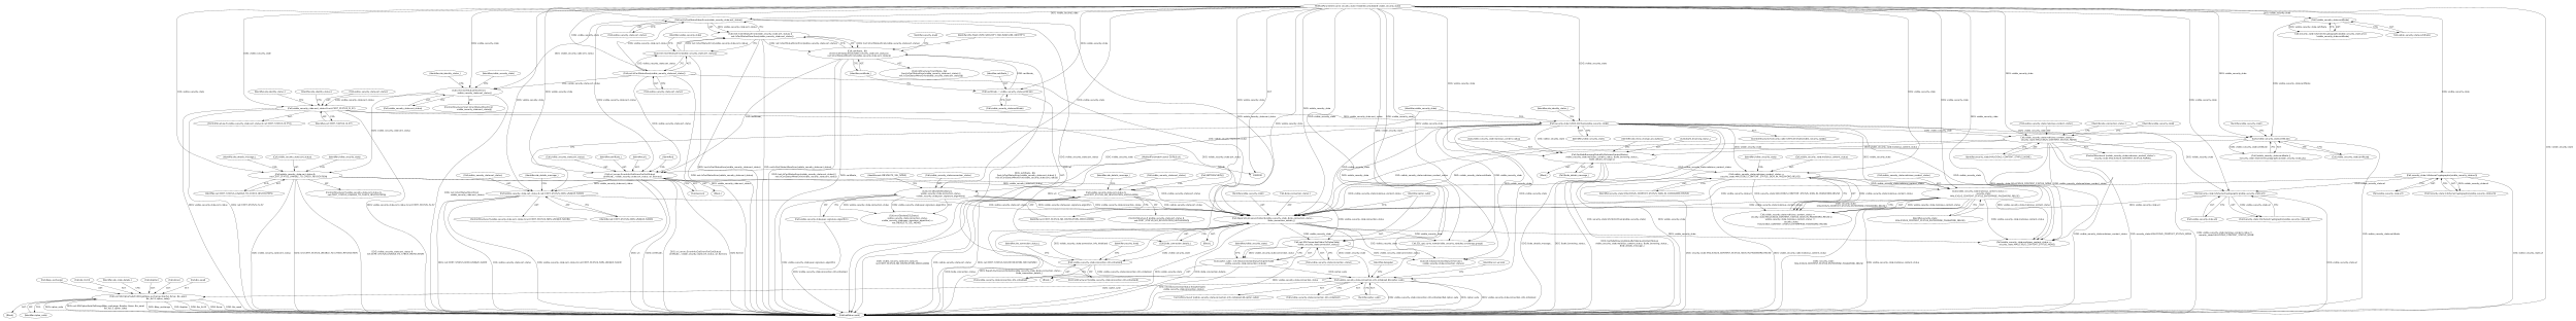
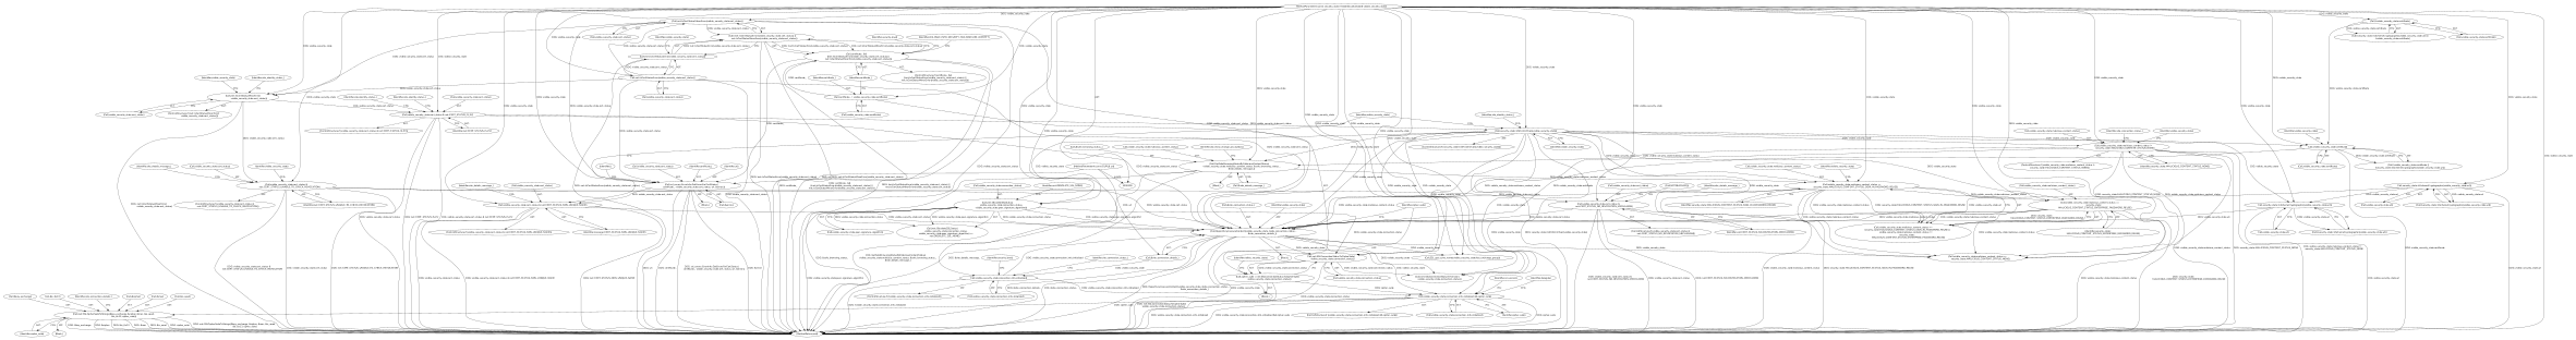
  digraph {
    fontname=Nunito
    node [fontname=Nunito]
    edge [fontname=Nunito]
    n1 [label="(Call,visible_security_state.connection_info_initialized && cipher_suite)"]
    n2 [label="(Call,net::SSLCipherSuiteToStrings(&key_exchange, &cipher, &mac, &is_aead,\n                                 &is_tls13, cipher_suite))"]
    n3 [label="(ControlStructure,if (visible_security_state.connection_info_initialized && cipher_suite))"]
    n4 [label="(Call,visible_security_state.connection_info_initialized)"]
    n5 [label="(Identifier,cipher_suite)"]
    n6 [label="(MethodReturn,void)"]
    n7 [label="(Block,)"]
    n8 [label="(Identifier,cipher_suite)"]
    n9 [label="(Call,ReportAnyInsecureContent(visible_security_state, &site_connection_status_,\n                             &site_connection_details_))"]
    n10 [label="(Call,net::SSLConnectionStatusToCipherSuite(\n      visible_security_state.connection_status))"]
    n11 [label="(Call,&site_connection_details_)"]
    n12 [label="(Block,)"]
    n13 [label="(Call,net::SSLConnectionStatusToVersion(\n        visible_security_state.connection_status))"]
    n14 [label="(Call,visible_security_state.malicious_content_status ==\n          security_state::MALICIOUS_CONTENT_STATUS_NONE)"]
    n15 [label="(Call,SSL_get_curve_name(visible_security_state.key_exchange_group))"]
    n16 [label="(Call,cipher_suite = net::SSLConnectionStatusToCipherSuite(\n      visible_security_state.connection_status))"]
    n17 [label="(Call,visible_security_state.connection_status)"]
    n18 [label="(Call,!visible_security_state.connection_info_initialized)"]
    n19 [label="(Call,net::IsCertStatusMinorError(visible_security_state.cert_status))"]
    n20 [label="(Call,net::IsCertStatusMinorError(\n                   visible_security_state.cert_status))"]
    n21 [label="(Call,ssl_errors::ErrorInfo::GetErrorsForCertStatus(\n         certificate_, visible_security_state.cert_status, url, &errors))"]
    n22 [label="(Call,!net::IsCertStatusError(visible_security_state.cert_status) ||\n       net::IsCertStatusMinorError(visible_security_state.cert_status))"]
    n23 [label="(Call,visible_security_state.cert_status)"]
    n24 [label="(Call,visible_security_state.cert_status &\n           net::CERT_STATUS_UNABLE_TO_CHECK_REVOCATION)"]
    n25 [label="(Call,visible_security_state.cert_status & net::CERT_STATUS_IS_EV)"]
    n26 [label="(Call,visible_security_state.cert_status)"]
    n27 [label="(ControlStructure,if (net::IsCertStatusMinorError(\n                   visible_security_state.cert_status)))"]
    n28 [label="(Call,visible_security_state.cert_status & net::CERT_STATUS_NON_UNIQUE_NAME)"]
    n29 [label="(Call,&errors)"]
    n30 [label="(Block,)"]
    n31 [label="(Call,!net::IsCertStatusError(visible_security_state.cert_status))"]
    n32 [label="(Call,certificate_ &&\n      (!net::IsCertStatusError(visible_security_state.cert_status) ||\n       net::IsCertStatusMinorError(visible_security_state.cert_status)))"]
    n33 [label="(Call,net::IsCertStatusError(visible_security_state.cert_status))"]
    n34 [label="(Call,visible_security_state.cert_status)"]
    n35 [label="(MethodParameterIn,const security_state::VisibleSecurityState& visible_security_state)"]
    n36 [label="(Call,security_state::IsSHA1InChain(visible_security_state))"]
    n37 [label="(Call,visible_security_state.malicious_content_status ==\n             security_state::MALICIOUS_CONTENT_STATUS_SIGN_IN_PASSWORD_REUSE)"]
    n38 [label="(Call,GetSafeBrowsingStatusByMaliciousContentStatus(\n        visible_security_state.malicious_content_status, &safe_browsing_status_,\n        &site_details_message_))"]
    n39 [label="(Call,visible_security_state.malicious_content_status !=\n      security_state::MALICIOUS_CONTENT_STATUS_NONE)"]
    n40 [label="(Call,!visible_security_state.certificate)"]
    n41 [label="(Call,!visible_security_state.certificate)"]
    n42 [label="(Call,net::ObsoleteSSLStatus(\n            visible_security_state.connection_status,\n            visible_security_state.peer_signature_algorithm))"]
    n43 [label="(Call,security_state::IsSchemeCryptographic(visible_security_state.url))"]
    n44 [label="(Call,security_state::IsSchemeCryptographic(visible_security_state.url))"]
    n45 [label="(Call,visible_security_state.cert_status &\n                  net::CERT_STATUS_NO_REVOCATION_MECHANISM)"]
    n46 [label="(Call,certificate_ = visible_security_state.certificate)"]
    n47 [label="(Call,visible_security_state.malicious_content_status ==\n             security_state::\n                 MALICIOUS_CONTENT_STATUS_ENTERPRISE_PASSWORD_REUSE)"]
    1000100
    n49 [label="(Identifier,net::CERT_STATUS_UNABLE_TO_CHECK_REVOCATION)"]
    n50 [label="(ControlStructure,if (visible_security_state.cert_status &\n           net::CERT_STATUS_UNABLE_TO_CHECK_REVOCATION))"]
    n51 [label="(ControlStructure,if (!visible_security_state.connection_info_initialized))"]
    n52 [label="(Call,visible_security_state.connection_info_initialized)"]
    n53 [label="(Identifier,visible_security_state)"]
    n54 [label="(ControlStructure,if (security_state::IsSHA1InChain(visible_security_state)))"]
    n55 [label="(Identifier,net::CERT_STATUS_IS_EV)"]
    n56 [label="(ControlStructure,if (visible_security_state.cert_status & net::CERT_STATUS_IS_EV))"]
    n57 [label="(Call,visible_security_state.malicious_content_status ==\n             security_state::MALICIOUS_CONTENT_STATUS_SIGN_IN_PASSWORD_REUSE ||\n         visible_security_state.malicious_content_status ==\n             security_state::\n                 MALICIOUS_CONTENT_STATUS_ENTERPRISE_PASSWORD_REUSE)"]
    n58 [label="(Identifier,security_state::MALICIOUS_CONTENT_STATUS_SIGN_IN_PASSWORD_REUSE)"]
    n59 [label="(Call,&site_details_message_)"]
    n60 [label="(Block,)"]
    n61 [label="(ControlStructure,if (visible_security_state.malicious_content_status !=\n      security_state::MALICIOUS_CONTENT_STATUS_NONE))"]
    n62 [label="(Identifier,security_state::MALICIOUS_CONTENT_STATUS_NONE)"]
    n63 [label="(Call,visible_security_state.certificate)"]
    n64 [label="(Call,!visible_security_state.certificate ||\n      !security_state::IsSchemeCryptographic(visible_security_state.url))"]
    n65 [label="(Call,!security_state::IsSchemeCryptographic(visible_security_state.url) ||\n         !visible_security_state.certificate)"]
    n66 [label="(Call,visible_security_state.certificate)"]
    n67 [label="(Call,net::ObsoleteSSLStatus(\n            visible_security_state.connection_status,\n            visible_security_state.peer_signature_algorithm) ==\n        net::OBSOLETE_SSL_NONE)"]
    n68 [label="(Call,visible_security_state.peer_signature_algorithm)"]
    n69 [label="(Call,!security_state::IsSchemeCryptographic(visible_security_state.url))"]
    n70 [label="(Call,visible_security_state.url)"]
    n71 [label="(Call,visible_security_state.url)"]
    n72 [label="(Call,!security_state::IsSchemeCryptographic(visible_security_state.url))"]
    n73 [label="(ControlStructure,if (visible_security_state.cert_status &\n                  net::CERT_STATUS_NO_REVOCATION_MECHANISM))"]
    n74 [label="(Identifier,net::CERT_STATUS_NO_REVOCATION_MECHANISM)"]
    n75 [label="(ControlStructure,if (visible_security_state.cert_status & net::CERT_STATUS_NON_UNIQUE_NAME))"]
-   n76 [label="(Identifier,net::CERT_STATUS_NON_UNIQUE_NAME)"]
+   n76 [label="(Identifier,message::CERT_STATUS_NON_UNIQUE_NAME)"]
    n77 [label="(Call,visible_security_state.certificate)"]
    n78 [label="(Block,)"]
    n79 [label="(Identifier,security_state::\n                 MALICIOUS_CONTENT_STATUS_ENTERPRISE_PASSWORD_REUSE)"]
    n80 [label="(ControlStructure,if (certificate_ &&\n      (!net::IsCertStatusError(visible_security_state.cert_status) ||\n       net::IsCertStatusMinorError(visible_security_state.cert_status))))"]
    n81 [label="(Identifier,certificate_)"]
    n82 [label="(MethodParameterIn,const GURL& url)"]
    n83 [label="(Identifier,visible_security_state)"]
    n84 [label="(Call,&is_tls13)"]
    n85 [label="(Identifier,certificate_)"]
    n86 [label="(Call,NOTREACHED())"]
    n87 [label="(Identifier,ssl_version)"]
    n88 [label="(Identifier,visible_security_state)"]
    n89 [label="(Identifier,site_connection_status_)"]
    n90 [label="(Identifier,visible_security_state)"]
    n91 [label="(Call,visible_security_state.cert_status)"]
    n92 [label="(Call,&site_connection_status_)"]
-   n93 [label="(Identifier,site_state_details_)"]
+   n93 [label="(Identifier,site_connection_details_)"]
    n94 [label="(Identifier,net::OBSOLETE_SSL_NONE)"]
    n95 [label="(Identifier,visible_security_state)"]
    n96 [label="(Identifier,site_details_message_)"]
    n97 [label="(Identifier,visible_security_state)"]
    n98 [label="(Identifier,security_level)"]
    n99 [label="(Call,visible_security_state.cert_status)"]
    n100 [label="(Call,visible_security_state.cert_status)"]
    n101 [label="(Call,&cipher)"]
    n102 [label="(Identifier,IDS_PAGE_INFO_SECURITY_TAB_INSECURE_IDENTITY)"]
    n103 [label="(Call,visible_security_state.connection_status)"]
    n104 [label="(Identifier,url)"]
    n105 [label="(Identifier,i)"]
    n106 [label="(Identifier,site_connection_status_)"]
    n107 [label="(Identifier,site_identity_status_)"]
    n108 [label="(Call,visible_security_state.malicious_content_status)"]
    n109 [label="(Call,&mac)"]
    n110 [label="(Identifier,delegate)"]
    n111 [label="(Identifier,site_identity_status_)"]
    n112 [label="(Identifier,cipher_suite)"]
    n113 [label="(Identifier,certificate_)"]
    n114 [label="(Identifier,visible_security_state)"]
    n115 [label="(Identifier,site_identity_status_)"]
    n116 [label="(Identifier,site_details_message_)"]
    n117 [label="(Call,visible_security_state.malicious_content_status)"]
    n118 [label="(Call,visible_security_state.cert_status)"]
    n119 [label="(Call,&is_aead)"]
    n120 [label="(Identifier,visible_security_state)"]
    n121 [label="(Call,visible_security_state.malicious_content_status)"]
    n122 [label="(Identifier,security_level)"]
    n123 [label="(Identifier,old_show_change_pw_buttons)"]
    n124 [label="(Identifier,site_identity_status_)"]
    n125 [label="(Call,&key_exchange)"]
    n126 [label="(Call,visible_security_state.malicious_content_status)"]
    n127 [label="(Identifier,visible_security_state)"]
    n128 [label="(Call,&safe_browsing_status_)"]
    n129 [label="(Identifier,visible_security_state)"]
    n130 [label="(Call,visible_security_state.cert_status)"]
    n131 [label="(Identifier,site_details_message_)"]
    n1 -> n2 [label="DDG: cipher_suite"]
    n1 -> n3 [label="AST: "]
    n1 -> n4 [label="CFG: "]
    n1 -> n5 [label="CFG: "]
    n1 -> n6 [label="DDG: visible_security_state.connection_info_initialized && cipher_suite"]
    n1 -> n6 [label="DDG: cipher_suite"]
    n1 -> n6 [label="DDG: visible_security_state.connection_info_initialized"]
    n2 -> n6 [label="DDG: &mac"]
    n2 -> n6 [label="DDG: &is_aead"]
    n2 -> n6 [label="DDG: cipher_suite"]
    n2 -> n6 [label="DDG: net::SSLCipherSuiteToStrings(&key_exchange, &cipher, &mac, &is_aead,\n                                 &is_tls13, cipher_suite)"]
    n2 -> n6 [label="DDG: &key_exchange"]
    n2 -> n6 [label="DDG: &cipher"]
    n2 -> n6 [label="DDG: &is_tls13"]
    n2 -> n7 [label="AST: "]
    n2 -> n8 [label="CFG: "]
    n4 -> n1 [label="AST: "]
    n5 -> n1 [label="AST: "]
    n8 -> n2 [label="AST: "]
    n9 -> n1 [label="DDG: visible_security_state"]
    n9 -> n6 [label="DDG: visible_security_state"]
    n9 -> n6 [label="DDG: &site_connection_details_"]
    n9 -> n6 [label="DDG: &site_connection_status_"]
    n9 -> n6 [label="DDG: ReportAnyInsecureContent(visible_security_state, &site_connection_status_,\n                             &site_connection_details_)"]
    n9 -> n10 [label="DDG: visible_security_state"]
    n9 -> n11 [label="CFG: "]
    n9 -> n12 [label="AST: "]
    n9 -> n13 [label="DDG: visible_security_state"]
    n9 -> n14 [label="DDG: visible_security_state"]
    n9 -> n15 [label="DDG: visible_security_state"]
    n10 -> n6 [label="DDG: visible_security_state.connection_status"]
    n10 -> n13 [label="DDG: visible_security_state.connection_status"]
    n10 -> n16 [label="AST: "]
    n10 -> n16 [label="DDG: visible_security_state.connection_status"]
    n10 -> n17 [label="CFG: "]
    n11 -> n9 [label="AST: "]
    n11 -> n18 [label="DDG: visible_security_state"]
    n16 -> n1 [label="DDG: cipher_suite"]
    n16 -> n6 [label="DDG: net::SSLConnectionStatusToCipherSuite(\n      visible_security_state.connection_status)"]
    n16 -> n10 [label="CFG: "]
    n16 -> n78 [label="AST: "]
    n17 -> n10 [label="AST: "]
    n18 -> n1 [label="DDG: visible_security_state.connection_info_initialized"]
-   n68 -> n6 [label="DDG: !visible_security_state.connection_info_initialized"]
+   n18 -> n6 [label="DDG: !visible_security_state.connection_info_initialized"]
    n18 -> n9 [label="DDG: visible_security_state.connection_info_initialized"]
    n18 -> n51 [label="AST: "]
    n18 -> n52 [label="CFG: "]
    n19 -> n6 [label="DDG: visible_security_state.cert_status"]
    n19 -> n9 [label="DDG: visible_security_state.cert_status"]
    n19 -> n20 [label="DDG: visible_security_state.cert_status"]
    n19 -> n21 [label="DDG: visible_security_state.cert_status"]
    n19 -> n22 [label="AST: "]
    n19 -> n22 [label="DDG: visible_security_state.cert_status"]
    n19 -> n23 [label="CFG: "]
    n20 -> n6 [label="DDG: net::IsCertStatusMinorError(\n                   visible_security_state.cert_status)"]
    n20 -> n24 [label="DDG: visible_security_state.cert_status"]
    n20 -> n25 [label="DDG: visible_security_state.cert_status"]
    n20 -> n26 [label="CFG: "]
    n20 -> n27 [label="AST: "]
    n21 -> n6 [label="DDG: ssl_errors::ErrorInfo::GetErrorsForCertStatus(\n         certificate_, visible_security_state.cert_status, url, &errors)"]
    n21 -> n6 [label="DDG: &errors"]
    n21 -> n6 [label="DDG: url"]
    n21 -> n6 [label="DDG: certificate_"]
    n21 -> n28 [label="DDG: visible_security_state.cert_status"]
    n21 -> n29 [label="CFG: "]
    n21 -> n30 [label="AST: "]
    n22 -> n6 [label="DDG: !net::IsCertStatusError(visible_security_state.cert_status)"]
    n22 -> n6 [label="DDG: net::IsCertStatusMinorError(visible_security_state.cert_status)"]
    n22 -> n19 [label="CFG: "]
    n22 -> n31 [label="CFG: "]
    n22 -> n32 [label="AST: "]
    n22 -> n32 [label="DDG: !net::IsCertStatusError(visible_security_state.cert_status)"]
    n22 -> n32 [label="DDG: net::IsCertStatusMinorError(visible_security_state.cert_status)"]
    n23 -> n19 [label="AST: "]
    n24 -> n6 [label="DDG: visible_security_state.cert_status"]
    n24 -> n6 [label="DDG: net::CERT_STATUS_UNABLE_TO_CHECK_REVOCATION"]
    n24 -> n6 [label="DDG: visible_security_state.cert_status &\n           net::CERT_STATUS_UNABLE_TO_CHECK_REVOCATION"]
    n24 -> n9 [label="DDG: visible_security_state.cert_status"]
    n24 -> n45 [label="DDG: visible_security_state.cert_status"]
    n24 -> n49 [label="CFG: "]
    n24 -> n50 [label="AST: "]
    n25 -> n6 [label="DDG: visible_security_state.cert_status"]
    n25 -> n6 [label="DDG: net::CERT_STATUS_IS_EV"]
    n25 -> n6 [label="DDG: visible_security_state.cert_status & net::CERT_STATUS_IS_EV"]
    n25 -> n9 [label="DDG: visible_security_state.cert_status"]
    n25 -> n36 [label="DDG: visible_security_state.cert_status"]
    n25 -> n55 [label="CFG: "]
    n25 -> n56 [label="AST: "]
    n26 -> n20 [label="AST: "]
    n28 -> n6 [label="DDG: visible_security_state.cert_status"]
    n28 -> n6 [label="DDG: visible_security_state.cert_status & net::CERT_STATUS_NON_UNIQUE_NAME"]
    n28 -> n6 [label="DDG: net::CERT_STATUS_NON_UNIQUE_NAME"]
    n28 -> n9 [label="DDG: visible_security_state.cert_status"]
    n28 -> n75 [label="AST: "]
    n28 -> n76 [label="CFG: "]
    n29 -> n21 [label="AST: "]
    n31 -> n6 [label="DDG: net::IsCertStatusError(visible_security_state.cert_status)"]
    n31 -> n22 [label="AST: "]
    n31 -> n22 [label="DDG: net::IsCertStatusError(visible_security_state.cert_status)"]
    n31 -> n33 [label="CFG: "]
    n32 -> n6 [label="DDG: certificate_ &&\n      (!net::IsCertStatusError(visible_security_state.cert_status) ||\n       net::IsCertStatusMinorError(visible_security_state.cert_status))"]
    n32 -> n6 [label="DDG: !net::IsCertStatusError(visible_security_state.cert_status) ||\n       net::IsCertStatusMinorError(visible_security_state.cert_status)"]
    n32 -> n6 [label="DDG: certificate_"]
    n32 -> n21 [label="DDG: certificate_"]
    n32 -> n22 [label="CFG: "]
    n32 -> n80 [label="AST: "]
    n32 -> n81 [label="CFG: "]
    n33 -> n6 [label="DDG: visible_security_state.cert_status"]
    n33 -> n9 [label="DDG: visible_security_state.cert_status"]
    n33 -> n19 [label="DDG: visible_security_state.cert_status"]
    n33 -> n20 [label="DDG: visible_security_state.cert_status"]
    n33 -> n21 [label="DDG: visible_security_state.cert_status"]
    n33 -> n31 [label="AST: "]
    n33 -> n31 [label="DDG: visible_security_state.cert_status"]
    n33 -> n34 [label="CFG: "]
    n34 -> n33 [label="AST: "]
    n35 -> n1 [label="DDG: visible_security_state"]
    n35 -> n6 [label="DDG: visible_security_state"]
    n35 -> n9 [label="DDG: visible_security_state"]
    n35 -> n10 [label="DDG: visible_security_state"]
    n35 -> n13 [label="DDG: visible_security_state"]
    n35 -> n14 [label="DDG: visible_security_state"]
    n35 -> n15 [label="DDG: visible_security_state"]
    n35 -> n18 [label="DDG: visible_security_state"]
    n35 -> n19 [label="DDG: visible_security_state"]
    n35 -> n20 [label="DDG: visible_security_state"]
    n35 -> n21 [label="DDG: visible_security_state"]
    n35 -> n24 [label="DDG: visible_security_state"]
    n35 -> n25 [label="DDG: visible_security_state"]
    n35 -> n28 [label="DDG: visible_security_state"]
    n35 -> n33 [label="DDG: visible_security_state"]
    n35 -> n36 [label="DDG: visible_security_state"]
    n35 -> n37 [label="DDG: visible_security_state"]
    n35 -> n38 [label="DDG: visible_security_state"]
    n35 -> n39 [label="DDG: visible_security_state"]
    n35 -> n40 [label="DDG: visible_security_state"]
    n35 -> n41 [label="DDG: visible_security_state"]
    n35 -> n42 [label="DDG: visible_security_state"]
    n35 -> n43 [label="DDG: visible_security_state"]
    n35 -> n44 [label="DDG: visible_security_state"]
    n35 -> n45 [label="DDG: visible_security_state"]
    n35 -> n46 [label="DDG: visible_security_state"]
    n35 -> n47 [label="DDG: visible_security_state"]
    n35 -> 1000100 [label="AST: "]
    n36 -> n1 [label="DDG: visible_security_state"]
    n36 -> n6 [label="DDG: security_state::IsSHA1InChain(visible_security_state)"]
    n36 -> n6 [label="DDG: visible_security_state"]
    n36 -> n9 [label="DDG: visible_security_state"]
    n36 -> n10 [label="DDG: visible_security_state"]
    n36 -> n13 [label="DDG: visible_security_state"]
    n36 -> n14 [label="DDG: visible_security_state"]
    n36 -> n15 [label="DDG: visible_security_state"]
    n36 -> n37 [label="DDG: visible_security_state"]
    n36 -> n38 [label="DDG: visible_security_state"]
    n36 -> n39 [label="DDG: visible_security_state"]
    n36 -> n40 [label="DDG: visible_security_state"]
    n36 -> n42 [label="DDG: visible_security_state"]
    n36 -> n43 [label="DDG: visible_security_state"]
    n36 -> n47 [label="DDG: visible_security_state"]
    n36 -> n53 [label="CFG: "]
    n36 -> n54 [label="AST: "]
    n37 -> n6 [label="DDG: security_state::MALICIOUS_CONTENT_STATUS_SIGN_IN_PASSWORD_REUSE"]
    n37 -> n6 [label="DDG: visible_security_state.malicious_content_status"]
    n37 -> n9 [label="DDG: visible_security_state.malicious_content_status"]
    n37 -> n14 [label="DDG: visible_security_state.malicious_content_status"]
    n37 -> n47 [label="DDG: visible_security_state.malicious_content_status"]
    n37 -> n57 [label="AST: "]
    n37 -> n57 [label="DDG: visible_security_state.malicious_content_status"]
    n37 -> n57 [label="DDG: security_state::MALICIOUS_CONTENT_STATUS_SIGN_IN_PASSWORD_REUSE"]
    n37 -> n58 [label="CFG: "]
    n38 -> n6 [label="DDG: &safe_browsing_status_"]
    n38 -> n6 [label="DDG: GetSafeBrowsingStatusByMaliciousContentStatus(\n        visible_security_state.malicious_content_status, &safe_browsing_status_,\n        &site_details_message_)"]
    n38 -> n6 [label="DDG: &site_details_message_"]
    n38 -> n37 [label="DDG: visible_security_state.malicious_content_status"]
    n38 -> n59 [label="CFG: "]
    n38 -> n60 [label="AST: "]
    n39 -> n6 [label="DDG: visible_security_state.malicious_content_status !=\n      security_state::MALICIOUS_CONTENT_STATUS_NONE"]
    n39 -> n6 [label="DDG: visible_security_state.malicious_content_status"]
    n39 -> n6 [label="DDG: security_state::MALICIOUS_CONTENT_STATUS_NONE"]
    n39 -> n9 [label="DDG: visible_security_state.malicious_content_status"]
    n39 -> n14 [label="DDG: visible_security_state.malicious_content_status"]
    n39 -> n14 [label="DDG: security_state::MALICIOUS_CONTENT_STATUS_NONE"]
    n39 -> n38 [label="DDG: visible_security_state.malicious_content_status"]
    n39 -> n61 [label="AST: "]
    n39 -> n62 [label="CFG: "]
    n40 -> n6 [label="DDG: visible_security_state.certificate"]
    n40 -> n9 [label="DDG: visible_security_state.certificate"]
    n40 -> n63 [label="CFG: "]
    n40 -> n64 [label="AST: "]
    n40 -> n64 [label="DDG: visible_security_state.certificate"]
    n41 -> n40 [label="DDG: visible_security_state.certificate"]
    n41 -> n65 [label="AST: "]
    n41 -> n65 [label="DDG: visible_security_state.certificate"]
    n41 -> n66 [label="CFG: "]
    n42 -> n6 [label="DDG: visible_security_state.peer_signature_algorithm"]
    n42 -> n9 [label="DDG: visible_security_state.connection_status"]
    n42 -> n9 [label="DDG: visible_security_state.peer_signature_algorithm"]
    n42 -> n10 [label="DDG: visible_security_state.connection_status"]
    n42 -> n67 [label="AST: "]
    n42 -> n67 [label="DDG: visible_security_state.connection_status"]
    n42 -> n67 [label="DDG: visible_security_state.peer_signature_algorithm"]
    n42 -> n68 [label="CFG: "]
    n43 -> n6 [label="DDG: visible_security_state.url"]
    n43 -> n9 [label="DDG: visible_security_state.url"]
    n43 -> n69 [label="AST: "]
    n43 -> n69 [label="DDG: visible_security_state.url"]
    n43 -> n70 [label="CFG: "]
    n44 -> n6 [label="DDG: visible_security_state.url"]
    n44 -> n9 [label="DDG: visible_security_state.url"]
    n44 -> n43 [label="DDG: visible_security_state.url"]
    n44 -> n71 [label="CFG: "]
    n44 -> n72 [label="AST: "]
    n44 -> n72 [label="DDG: visible_security_state.url"]
    n45 -> n6 [label="DDG: net::CERT_STATUS_NO_REVOCATION_MECHANISM"]
    n45 -> n6 [label="DDG: visible_security_state.cert_status &\n                  net::CERT_STATUS_NO_REVOCATION_MECHANISM"]
    n45 -> n6 [label="DDG: visible_security_state.cert_status"]
    n45 -> n9 [label="DDG: visible_security_state.cert_status"]
    n45 -> n73 [label="AST: "]
    n45 -> n74 [label="CFG: "]
    n46 -> n32 [label="DDG: certificate_"]
    n46 -> n77 [label="CFG: "]
    n46 -> n78 [label="AST: "]
    n47 -> n6 [label="DDG: security_state::\n                 MALICIOUS_CONTENT_STATUS_ENTERPRISE_PASSWORD_REUSE"]
    n47 -> n6 [label="DDG: visible_security_state.malicious_content_status"]
    n47 -> n9 [label="DDG: visible_security_state.malicious_content_status"]
    n47 -> n14 [label="DDG: visible_security_state.malicious_content_status"]
    n47 -> n57 [label="AST: "]
    n47 -> n57 [label="DDG: visible_security_state.malicious_content_status"]
    n47 -> n57 [label="DDG: security_state::\n                 MALICIOUS_CONTENT_STATUS_ENTERPRISE_PASSWORD_REUSE"]
    n47 -> n79 [label="CFG: "]
    n49 -> n24 [label="AST: "]
    n52 -> n18 [label="AST: "]
    n53 -> n36 [label="AST: "]
    n55 -> n25 [label="AST: "]
    n57 -> n37 [label="CFG: "]
    n57 -> n47 [label="CFG: "]
    n58 -> n37 [label="AST: "]
    n59 -> n38 [label="AST: "]
    n62 -> n39 [label="AST: "]
    n63 -> n40 [label="AST: "]
    n64 -> n40 [label="CFG: "]
    n65 -> n41 [label="CFG: "]
    n66 -> n41 [label="AST: "]
    n68 -> n42 [label="AST: "]
    n69 -> n43 [label="CFG: "]
    n70 -> n43 [label="AST: "]
    n71 -> n44 [label="AST: "]
    n72 -> n44 [label="CFG: "]
    n74 -> n45 [label="AST: "]
    n76 -> n28 [label="AST: "]
    n77 -> n46 [label="AST: "]
    n79 -> n47 [label="AST: "]
    n81 -> n32 [label="AST: "]
    n81 -> n46 [label="CFG: "]
    n82 -> n11 [label="DDG: url"]
    n82 -> n21 [label="DDG: url"]
    n82 -> 1000100 [label="NAME: "]
    n83 -> n9 [label="AST: "]
    n84 -> n2 [label="AST: "]
    n85 -> n21 [label="AST: "]
    n86 -> n45 [label="CFG: "]
    n87 -> n1 [label="CFG: "]
    n88 -> n28 [label="CFG: "]
    n88 -> n36 [label="CFG: "]
    n89 -> n39 [label="CFG: "]
    n90 -> n39 [label="CFG: "]
    n91 -> n24 [label="AST: "]
    n92 -> n9 [label="AST: "]
    n93 -> n2 [label="CFG: "]
    n94 -> n42 [label="CFG: "]
    n95 -> n31 [label="CFG: "]
    n96 -> n45 [label="CFG: "]
    n97 -> n20 [label="CFG: "]
    n98 -> n18 [label="CFG: "]
    n99 -> n45 [label="AST: "]
    n100 -> n25 [label="AST: "]
    n101 -> n2 [label="AST: "]
    n102 -> n32 [label="CFG: "]
    n103 -> n42 [label="AST: "]
    n104 -> n21 [label="AST: "]
    n105 -> n21 [label="CFG: "]
    n106 -> n18 [label="CFG: "]
    n107 -> n25 [label="CFG: "]
    n108 -> n38 [label="AST: "]
    n109 -> n2 [label="AST: "]
    n110 -> n1 [label="CFG: "]
    n111 -> n25 [label="CFG: "]
    n112 -> n9 [label="CFG: "]
    n112 -> n16 [label="AST: "]
    n113 -> n46 [label="AST: "]
    n114 -> n16 [label="CFG: "]
    n115 -> n36 [label="CFG: "]
    n116 -> n28 [label="CFG: "]
    n117 -> n39 [label="AST: "]
    n118 -> n28 [label="AST: "]
    n119 -> n2 [label="AST: "]
    n120 -> n24 [label="CFG: "]
    n121 -> n37 [label="AST: "]
    n122 -> n32 [label="CFG: "]
    n123 -> n38 [label="CFG: "]
    n124 -> n20 [label="CFG: "]
    n125 -> n2 [label="AST: "]
    n126 -> n47 [label="AST: "]
    n127 -> n37 [label="CFG: "]
    n128 -> n38 [label="AST: "]
    n129 -> n40 [label="CFG: "]
    n130 -> n21 [label="AST: "]
    n131 -> n24 [label="CFG: "]
  }
